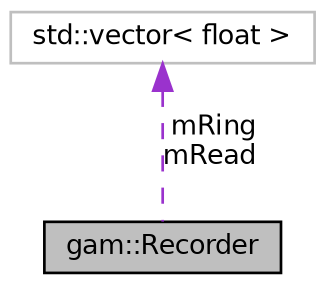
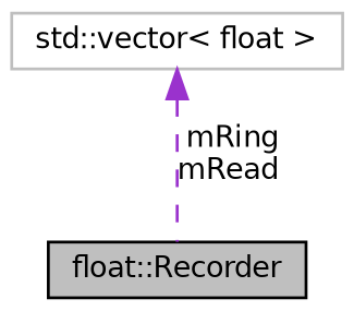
  digraph {
    fontname="DejaVu Sans"
    node [fontname="DejaVu Sans" fontsize=10 shape=record]
-   n1 [color=black fillcolor=grey75 fontcolor=black height=0.2 label="gam::Recorder" style=filled width=0.4]
+   n1 [color=black fillcolor=grey75 fontcolor=black height=0.2 label="float::Recorder" style=filled width=0.4]
    n2 [color=grey75 height=0.2 label="std::vector\< float \>" width=0.4]
    n2 -> n1 [color=darkorchid3 dir=back fontname="DejaVu Sans" fontsize=10 label=" mRing\nmRead" labelfontname="FreeSans.ttf" labelfontsize=10 style=dashed]
  }
